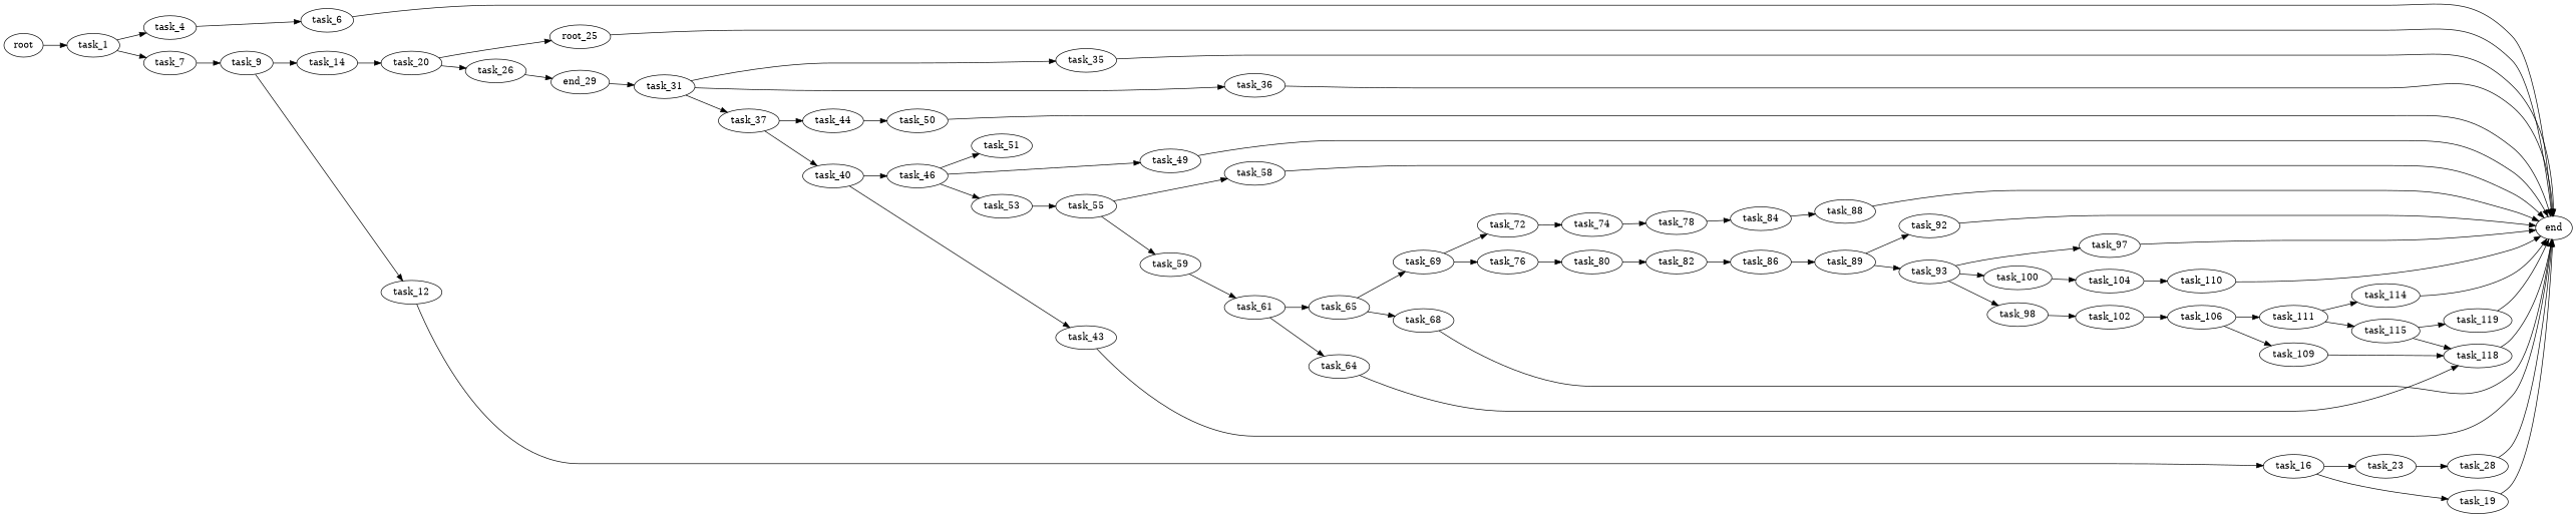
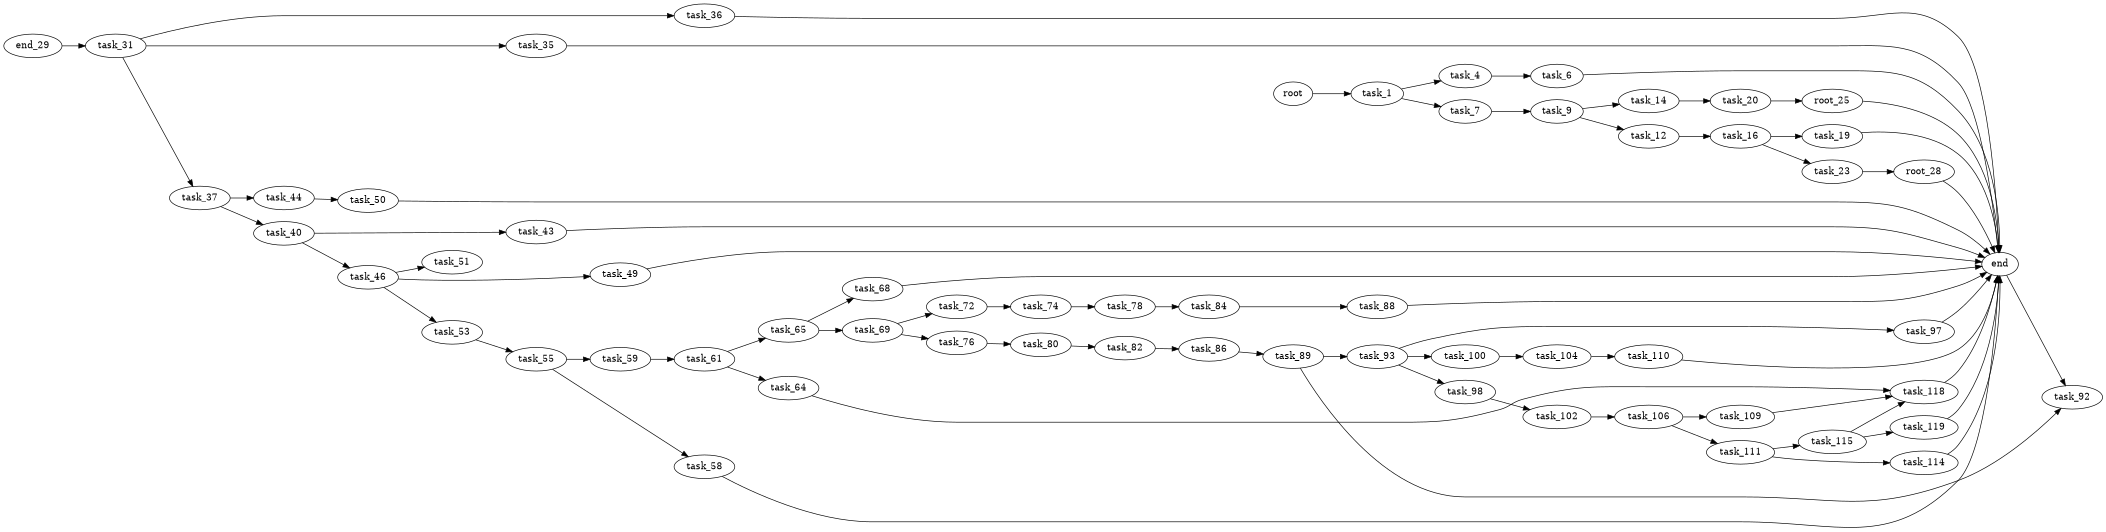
  digraph {
    rankdir=LR
    root
    task_1
    task_4
    task_7
    task_6
    task_9
    end
    task_12
    task_14
    task_16
    task_20
    task_19
    task_23
    n14 [label=root_25]
-   task_26
-   task_28
+   task_28 [label=root_28]
    n17 [label=end_29]
    task_31
    task_35
    task_36
    task_37
    task_40
    task_44
    task_43
    task_46
    task_50
    task_49
    task_51
    task_53
    task_55
    task_58
    task_59
    task_61
    task_64
    task_65
    task_118
    task_68
    task_69
    task_72
    task_76
    task_74
    task_80
    task_78
    task_84
    task_82
    task_88
    task_86
    task_89
    task_92
    task_93
    task_97
    task_98
    task_100
    task_102
    task_104
    task_106
    task_110
    task_109
    task_111
    task_114
    task_115
    task_119
    root -> task_1
    task_1 -> task_4
    task_1 -> task_7
    task_4 -> task_6
    task_7 -> task_9
    task_6 -> end
    task_9 -> task_12
    task_9 -> task_14
    task_12 -> task_16
    task_14 -> task_20
    task_16 -> task_19
    task_16 -> task_23
    task_20 -> n14
-   task_20 -> task_26
    task_19 -> end
    task_23 -> task_28
    n14 -> end
-   task_26 -> n17
    task_28 -> end
    n17 -> task_31
    task_31 -> task_35
    task_31 -> task_36
    task_31 -> task_37
    task_35 -> end
    task_36 -> end
    task_37 -> task_40
    task_37 -> task_44
    task_40 -> task_43
    task_40 -> task_46
    task_44 -> task_50
    task_43 -> end
    task_46 -> task_49
    task_46 -> task_51
    task_46 -> task_53
    task_50 -> end
    task_49 -> end
    task_53 -> task_55
    task_55 -> task_58
    task_55 -> task_59
    task_58 -> end
    task_59 -> task_61
    task_61 -> task_64
    task_61 -> task_65
    task_64 -> task_118
    task_65 -> task_68
    task_65 -> task_69
    task_118 -> end
    task_68 -> end
    task_69 -> task_72
    task_69 -> task_76
    task_72 -> task_74
    task_76 -> task_80
    task_74 -> task_78
    task_80 -> task_82
    task_78 -> task_84
    task_84 -> task_88
    task_82 -> task_86
    task_88 -> end
    task_86 -> task_89
    task_89 -> task_92
    task_89 -> task_93
-   task_92 -> end
+   end -> task_92
    task_93 -> task_97
    task_93 -> task_98
    task_93 -> task_100
    task_97 -> end
    task_98 -> task_102
    task_100 -> task_104
    task_102 -> task_106
    task_104 -> task_110
    task_106 -> task_109
    task_106 -> task_111
    task_110 -> end
    task_109 -> task_118
    task_111 -> task_114
    task_111 -> task_115
    task_114 -> end
    task_115 -> task_118
    task_115 -> task_119
    task_119 -> end
  }
